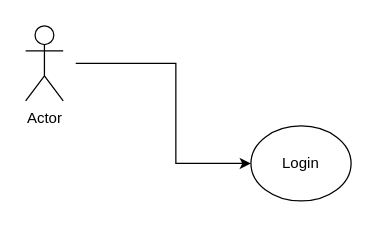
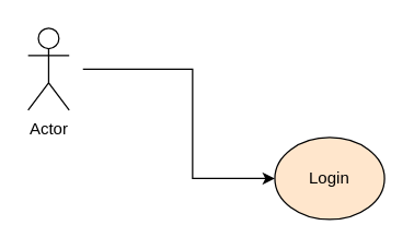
  <mxCell id="0" />
  <mxCell id="1" parent="0" />
  <mxCell id="2" value="Actor" style="shape=umlActor;verticalLabelPosition=bottom;verticalAlign=top;html=1;outlineConnect=0;" vertex="1" parent="1"><mxGeometry x="20" y="20" width="30" height="60" as="geometry" /></mxCell>
  <mxCell id="3" value="" style="edgeStyle=segmentEdgeStyle;endArrow=classic;html=1;rounded=0;" edge="1" parent="1"><mxGeometry width="50" height="50" relative="1" as="geometry"><mxPoint x="60" y="50" as="sourcePoint" /><mxPoint x="200" y="130" as="targetPoint" /><Array as="points"><mxPoint x="140" y="50" /><mxPoint x="140" y="130" /></Array></mxGeometry></mxCell>
- <mxCell id="4" value="Login" style="ellipse;whiteSpace=wrap;html=1;" vertex="1" parent="1"><mxGeometry x="200" y="100" width="80" height="60" as="geometry" /></mxCell>
+ <mxCell id="4" value="Login" style="ellipse;whiteSpace=wrap;html=1;fillColor=#ffe6cc;" vertex="1" parent="1"><mxGeometry x="200" y="100" width="80" height="60" as="geometry" /></mxCell>
